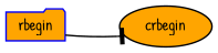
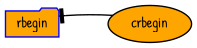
  digraph {
    rankdir=LR
    fontname="Patrick Hand"
    node [fillcolor=orange fontname="Patrick Hand" fontsize=10 style=filled]
    n1 [color=blue fontcolor=black height=0.2 label=rbegin shape=folder width=0.4]
    n2 [color=black height=0.2 label=crbegin shape=ellipse width=0.4]
-   n1 -> n2 [color=black fontname="Patrick Hand" fontsize=10 labelfontname=FreeSans labelfontsize=10 style=solid arrowhead=tee]
+   n2 -> n1 [color=black fontname="Patrick Hand" fontsize=10 labelfontname=FreeSans labelfontsize=10 style=solid arrowhead=tee]
  }
